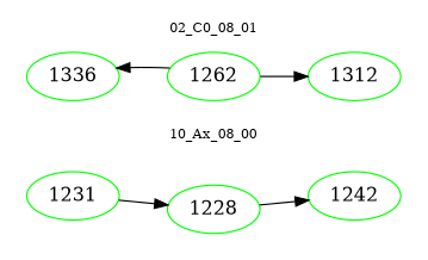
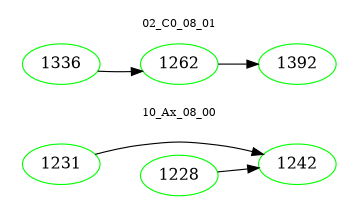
  digraph {
    rankdir=LR
    node [color=green]
    edge [color=black]
    n1 [label=1231]
    n2 [label=1228]
    n3 [label=1242]
    n4 [label=1336]
    n5 [label=1262]
-   n6 [label=1312]
+   n6 [label=1392]
    subgraph cluster_1 {
      color=white
      fontsize=10
      label="10_Ax_08_00"
      n1
      n2
      n3
    }
    subgraph cluster_2 {
      color=white
      fontsize=10
      label="02_C0_08_01"
      n4
      n5
      n6
    }
-   n1 -> n2
+   n1 -> n3
    n2 -> n3
-   n5 -> n4
+   n4 -> n5
    n5 -> n6
  }
